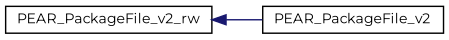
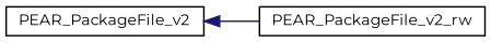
  digraph {
    rankdir=LR
    fontname=Montserrat
    node [color=black fillcolor=white fontname=Montserrat fontsize=10 shape=record style=filled]
    n1 [height=0.2 label=PEAR_PackageFile_v2 width=0.4]
    n2 [height=0.2 label=PEAR_PackageFile_v2_rw width=0.4]
-   n2 -> n1 [color=midnightblue dir=back fontname=Montserrat fontsize=10 labelfontname=Helvetica labelfontsize=10 style=solid]
+   n1 -> n2 [color=midnightblue dir=back fontname=Montserrat fontsize=10 labelfontname=Helvetica labelfontsize=10 style=solid]
  }
